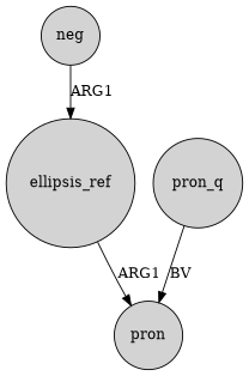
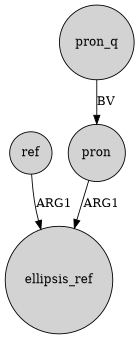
  digraph {
    node [shape=circle style=filled]
-   neg
+   neg [label=ref]
    ellipsis_ref
    pron
    n4 [label=pron_q]
    neg -> ellipsis_ref [label=ARG1]
-   ellipsis_ref -> pron [label=ARG1]
+   pron -> ellipsis_ref [label=ARG1]
    n4 -> pron [label=BV]
  }
